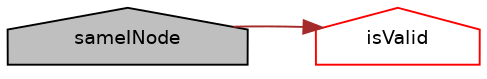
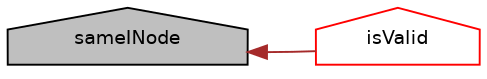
  digraph {
    rankdir=LR
    node [fontname=Helvetica fontsize=10 shape=house]
    n1 [color=black fillcolor=grey75 fontcolor=black height=0.2 label=sameINode style=filled width=0.4]
    n2 [color=red height=0.2 label=isValid width=0.4]
-   n2 -> n1 [color=brown dir=back fontname=Helvetica fontsize=10 labelfontname=Helvetica labelfontsize=10 style=solid]
+   n1 -> n2 [color=brown dir=back fontname=Helvetica fontsize=10 labelfontname=Helvetica labelfontsize=10 style=solid]
  }
